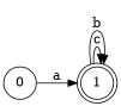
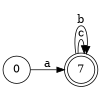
  digraph {
    rankdir=LR
-   1 [shape=doublecircle]
+   1 [shape=doublecircle label=7]
    0 [shape=circle]
    1 -> 1 [label=c]
    1 -> 1 [label=b]
    0 -> 1 [label=a]
  }
